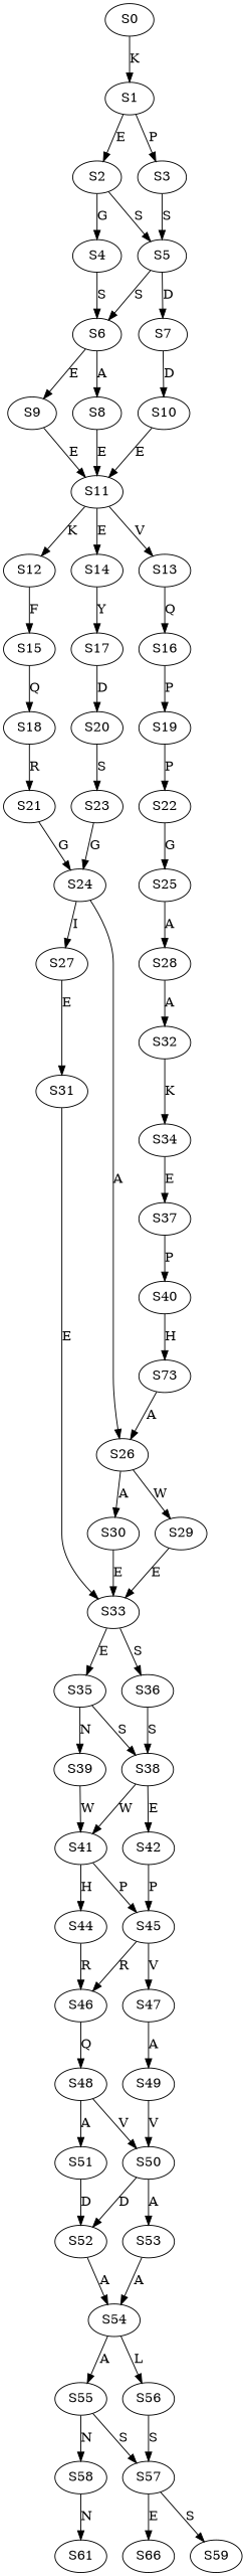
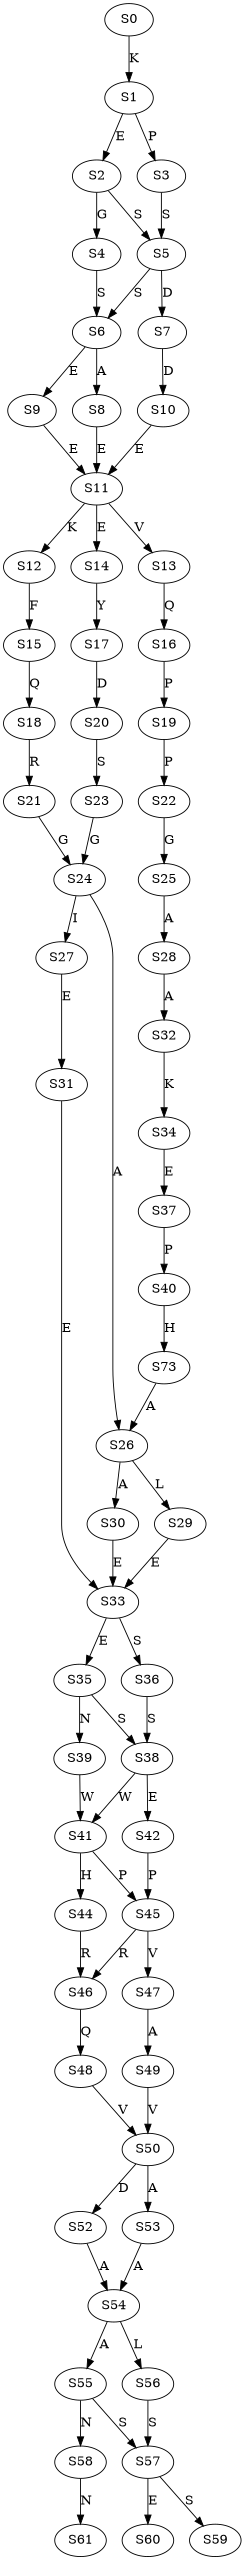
  strict digraph {
    S0
    S1
    S2
    S3
    S4
    S5
    S6
    S7
    S8
    S9
    S10
    S11
    S12
    S13
    S14
    S15
    S16
    S17
    S18
    S19
    S20
    S21
    S22
    S23
    S24
    S25
    S26
    S27
    S28
    S29
    S30
    S31
    S32
    S33
    S34
    S35
    S36
    S37
    S38
    S39
    S40
    S41
    S42
    n44 [label=S73]
    S44
    S45
    S46
    S47
    S48
    S49
    S50
-   S51
    S52
    S53
    S54
    S55
    S56
    S57
    S58
    S59
-   S60 [label=S66]
+   S60
    S61
    S0 -> S1 [label=K]
    S1 -> S2 [label=E]
    S1 -> S3 [label=P]
    S2 -> S4 [label=G]
    S2 -> S5 [label=S]
    S3 -> S5 [label=S]
    S4 -> S6 [label=S]
    S5 -> S6 [label=S]
    S5 -> S7 [label=D]
    S6 -> S8 [label=A]
    S6 -> S9 [label=E]
    S7 -> S10 [label=D]
    S8 -> S11 [label=E]
    S9 -> S11 [label=E]
    S10 -> S11 [label=E]
    S11 -> S12 [label=K]
    S11 -> S13 [label=V]
    S11 -> S14 [label=E]
    S12 -> S15 [label=F]
    S13 -> S16 [label=Q]
    S14 -> S17 [label=Y]
    S15 -> S18 [label=Q]
    S16 -> S19 [label=P]
    S17 -> S20 [label=D]
    S18 -> S21 [label=R]
    S19 -> S22 [label=P]
    S20 -> S23 [label=S]
    S21 -> S24 [label=G]
    S22 -> S25 [label=G]
    S23 -> S24 [label=G]
    S24 -> S26 [label=A]
    S24 -> S27 [label=I]
    S25 -> S28 [label=A]
-   S26 -> S29 [label=W]
+   S26 -> S29 [label=L]
    S26 -> S30 [label=A]
    S27 -> S31 [label=E]
    S28 -> S32 [label=A]
    S29 -> S33 [label=E]
    S30 -> S33 [label=E]
    S31 -> S33 [label=E]
    S32 -> S34 [label=K]
    S33 -> S35 [label=E]
    S33 -> S36 [label=S]
    S34 -> S37 [label=E]
    S35 -> S38 [label=S]
    S35 -> S39 [label=N]
    S36 -> S38 [label=S]
    S37 -> S40 [label=P]
    S38 -> S41 [label=W]
    S38 -> S42 [label=E]
    S39 -> S41 [label=W]
    S40 -> n44 [label=H]
    S41 -> S44 [label=H]
    S41 -> S45 [label=P]
    S42 -> S45 [label=P]
    n44 -> S26 [label=A]
    S44 -> S46 [label=R]
    S45 -> S46 [label=R]
    S45 -> S47 [label=V]
    S46 -> S48 [label=Q]
    S47 -> S49 [label=A]
    S48 -> S50 [label=V]
-   S48 -> S51 [label=A]
    S49 -> S50 [label=V]
    S50 -> S52 [label=D]
    S50 -> S53 [label=A]
-   S51 -> S52 [label=D]
    S52 -> S54 [label=A]
    S53 -> S54 [label=A]
    S54 -> S55 [label=A]
    S54 -> S56 [label=L]
    S55 -> S57 [label=S]
    S55 -> S58 [label=N]
    S56 -> S57 [label=S]
    S57 -> S59 [label=S]
    S57 -> S60 [label=E]
    S58 -> S61 [label=N]
  }
